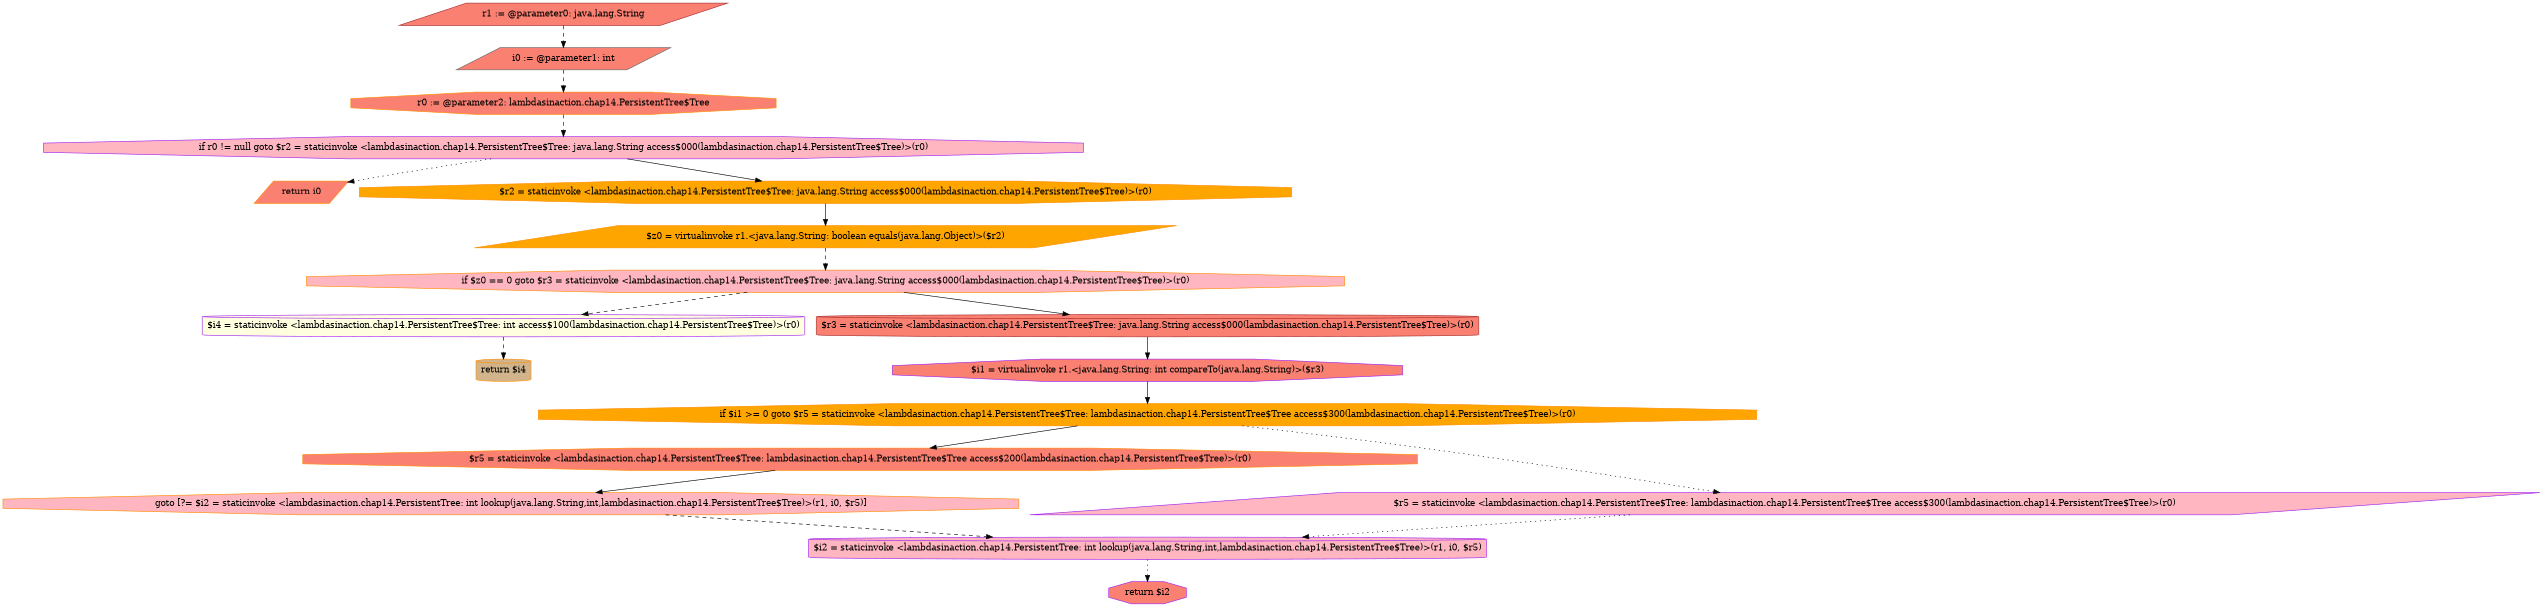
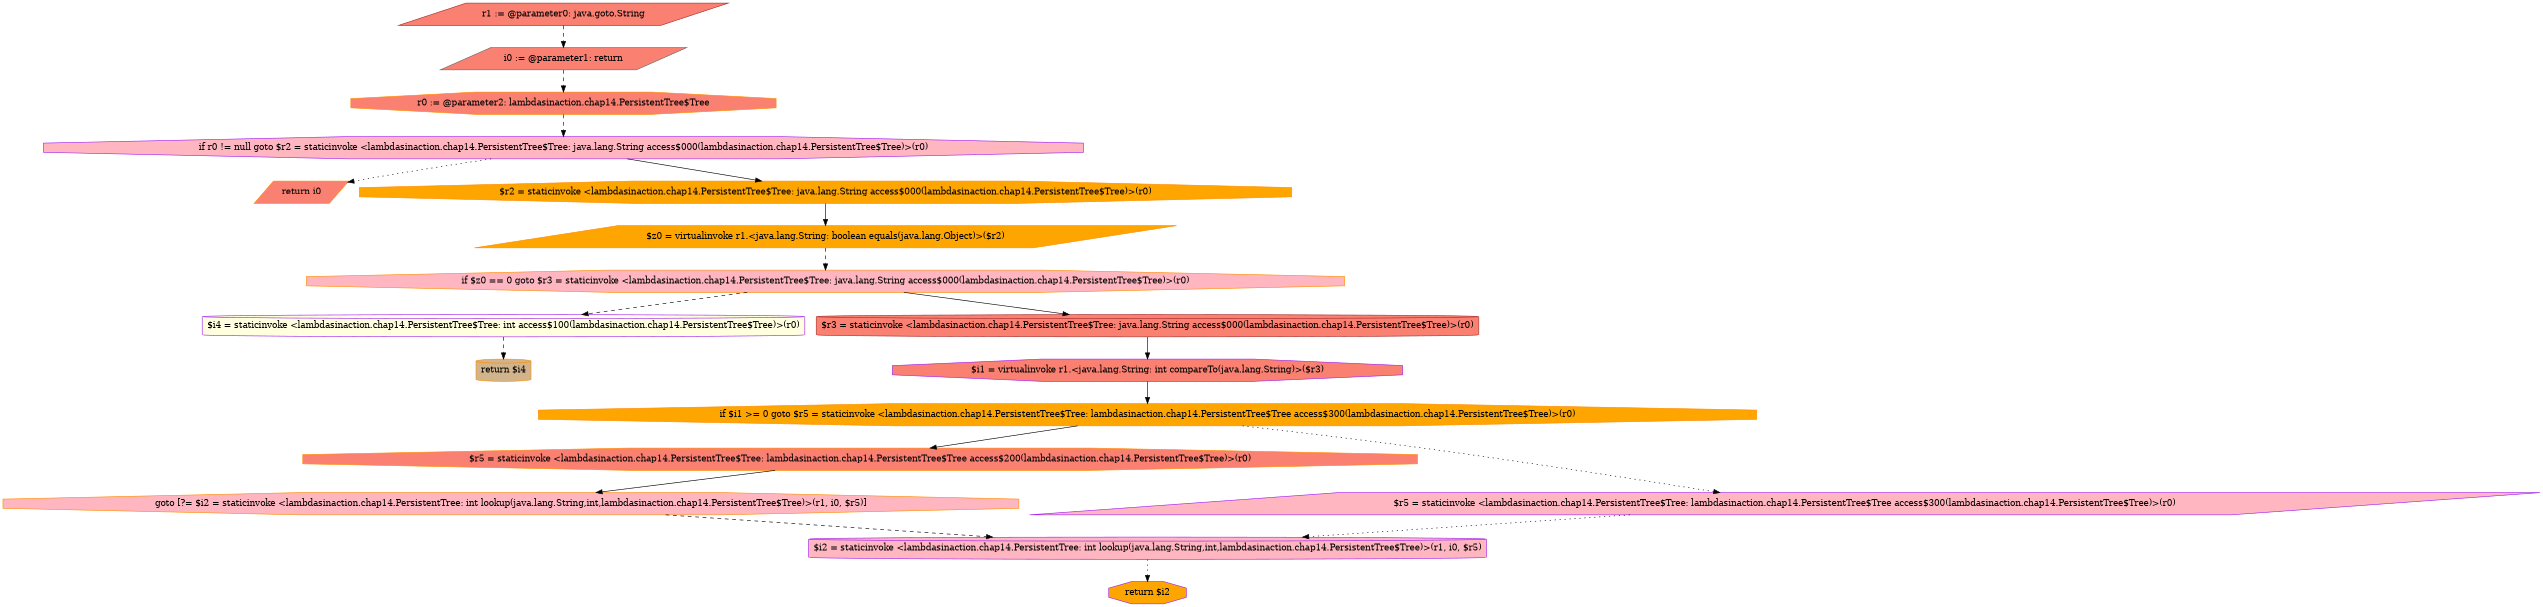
  digraph {
    node [color=darkorange fillcolor=salmon shape=octagon style=filled]
    edge [style=dashed]
-   "r1 := @parameter0: java.lang.String" [color=brown shape=parallelogram]
-   "i0 := @parameter1: int" [color=gray40 shape=parallelogram]
+   "r1 := @parameter0: java.lang.String" [color=brown shape=parallelogram label="r1 := @parameter0: java.goto.String"]
+   "i0 := @parameter1: int" [color=gray40 shape=parallelogram label="i0 := @parameter1: return"]
    "r0 := @parameter2: lambdasinaction.chap14.PersistentTree$Tree"
    "if r0 != null goto $r2 = staticinvoke <lambdasinaction.chap14.PersistentTree$Tree: java.lang.String access$000(lambdasinaction.chap14.PersistentTree$Tree)>(r0)" [color=purple fillcolor=lightpink]
    "return i0" [shape=parallelogram]
    "$r2 = staticinvoke <lambdasinaction.chap14.PersistentTree$Tree: java.lang.String access$000(lambdasinaction.chap14.PersistentTree$Tree)>(r0)" [fillcolor=orange]
    "$z0 = virtualinvoke r1.<java.lang.String: boolean equals(java.lang.Object)>($r2)" [fillcolor=orange shape=parallelogram]
    "if $z0 == 0 goto $r3 = staticinvoke <lambdasinaction.chap14.PersistentTree$Tree: java.lang.String access$000(lambdasinaction.chap14.PersistentTree$Tree)>(r0)" [fillcolor=lightpink]
    "$i4 = staticinvoke <lambdasinaction.chap14.PersistentTree$Tree: int access$100(lambdasinaction.chap14.PersistentTree$Tree)>(r0)" [color=purple fillcolor=lightyellow shape=cylinder]
    "$r3 = staticinvoke <lambdasinaction.chap14.PersistentTree$Tree: java.lang.String access$000(lambdasinaction.chap14.PersistentTree$Tree)>(r0)" [color=brown shape=cylinder]
    "return $i4" [fillcolor=tan shape=cylinder]
    "$i1 = virtualinvoke r1.<java.lang.String: int compareTo(java.lang.String)>($r3)" [color=purple]
    "if $i1 >= 0 goto $r5 = staticinvoke <lambdasinaction.chap14.PersistentTree$Tree: lambdasinaction.chap14.PersistentTree$Tree access$300(lambdasinaction.chap14.PersistentTree$Tree)>(r0)" [fillcolor=orange]
    "$r5 = staticinvoke <lambdasinaction.chap14.PersistentTree$Tree: lambdasinaction.chap14.PersistentTree$Tree access$200(lambdasinaction.chap14.PersistentTree$Tree)>(r0)"
    "$r5 = staticinvoke <lambdasinaction.chap14.PersistentTree$Tree: lambdasinaction.chap14.PersistentTree$Tree access$300(lambdasinaction.chap14.PersistentTree$Tree)>(r0)" [color=purple fillcolor=lightpink shape=parallelogram]
    "goto [?= $i2 = staticinvoke <lambdasinaction.chap14.PersistentTree: int lookup(java.lang.String,int,lambdasinaction.chap14.PersistentTree$Tree)>(r1, i0, $r5)]" [fillcolor=lightpink]
    "$i2 = staticinvoke <lambdasinaction.chap14.PersistentTree: int lookup(java.lang.String,int,lambdasinaction.chap14.PersistentTree$Tree)>(r1, i0, $r5)" [color=purple fillcolor=lightpink shape=cylinder]
-   "return $i2" [color=purple]
+   "return $i2" [color=purple fillcolor=orange]
    "r1 := @parameter0: java.lang.String" -> "i0 := @parameter1: int"
    "i0 := @parameter1: int" -> "r0 := @parameter2: lambdasinaction.chap14.PersistentTree$Tree"
    "r0 := @parameter2: lambdasinaction.chap14.PersistentTree$Tree" -> "if r0 != null goto $r2 = staticinvoke <lambdasinaction.chap14.PersistentTree$Tree: java.lang.String access$000(lambdasinaction.chap14.PersistentTree$Tree)>(r0)"
    "if r0 != null goto $r2 = staticinvoke <lambdasinaction.chap14.PersistentTree$Tree: java.lang.String access$000(lambdasinaction.chap14.PersistentTree$Tree)>(r0)" -> "return i0" [style=dotted]
    "if r0 != null goto $r2 = staticinvoke <lambdasinaction.chap14.PersistentTree$Tree: java.lang.String access$000(lambdasinaction.chap14.PersistentTree$Tree)>(r0)" -> "$r2 = staticinvoke <lambdasinaction.chap14.PersistentTree$Tree: java.lang.String access$000(lambdasinaction.chap14.PersistentTree$Tree)>(r0)" [style=solid]
    "$r2 = staticinvoke <lambdasinaction.chap14.PersistentTree$Tree: java.lang.String access$000(lambdasinaction.chap14.PersistentTree$Tree)>(r0)" -> "$z0 = virtualinvoke r1.<java.lang.String: boolean equals(java.lang.Object)>($r2)" [style=solid]
    "$z0 = virtualinvoke r1.<java.lang.String: boolean equals(java.lang.Object)>($r2)" -> "if $z0 == 0 goto $r3 = staticinvoke <lambdasinaction.chap14.PersistentTree$Tree: java.lang.String access$000(lambdasinaction.chap14.PersistentTree$Tree)>(r0)"
    "if $z0 == 0 goto $r3 = staticinvoke <lambdasinaction.chap14.PersistentTree$Tree: java.lang.String access$000(lambdasinaction.chap14.PersistentTree$Tree)>(r0)" -> "$i4 = staticinvoke <lambdasinaction.chap14.PersistentTree$Tree: int access$100(lambdasinaction.chap14.PersistentTree$Tree)>(r0)"
    "if $z0 == 0 goto $r3 = staticinvoke <lambdasinaction.chap14.PersistentTree$Tree: java.lang.String access$000(lambdasinaction.chap14.PersistentTree$Tree)>(r0)" -> "$r3 = staticinvoke <lambdasinaction.chap14.PersistentTree$Tree: java.lang.String access$000(lambdasinaction.chap14.PersistentTree$Tree)>(r0)" [style=solid]
    "$i4 = staticinvoke <lambdasinaction.chap14.PersistentTree$Tree: int access$100(lambdasinaction.chap14.PersistentTree$Tree)>(r0)" -> "return $i4"
    "$r3 = staticinvoke <lambdasinaction.chap14.PersistentTree$Tree: java.lang.String access$000(lambdasinaction.chap14.PersistentTree$Tree)>(r0)" -> "$i1 = virtualinvoke r1.<java.lang.String: int compareTo(java.lang.String)>($r3)" [style=solid]
    "$i1 = virtualinvoke r1.<java.lang.String: int compareTo(java.lang.String)>($r3)" -> "if $i1 >= 0 goto $r5 = staticinvoke <lambdasinaction.chap14.PersistentTree$Tree: lambdasinaction.chap14.PersistentTree$Tree access$300(lambdasinaction.chap14.PersistentTree$Tree)>(r0)" [style=solid]
    "if $i1 >= 0 goto $r5 = staticinvoke <lambdasinaction.chap14.PersistentTree$Tree: lambdasinaction.chap14.PersistentTree$Tree access$300(lambdasinaction.chap14.PersistentTree$Tree)>(r0)" -> "$r5 = staticinvoke <lambdasinaction.chap14.PersistentTree$Tree: lambdasinaction.chap14.PersistentTree$Tree access$200(lambdasinaction.chap14.PersistentTree$Tree)>(r0)" [style=solid]
    "if $i1 >= 0 goto $r5 = staticinvoke <lambdasinaction.chap14.PersistentTree$Tree: lambdasinaction.chap14.PersistentTree$Tree access$300(lambdasinaction.chap14.PersistentTree$Tree)>(r0)" -> "$r5 = staticinvoke <lambdasinaction.chap14.PersistentTree$Tree: lambdasinaction.chap14.PersistentTree$Tree access$300(lambdasinaction.chap14.PersistentTree$Tree)>(r0)" [style=dotted]
    "$r5 = staticinvoke <lambdasinaction.chap14.PersistentTree$Tree: lambdasinaction.chap14.PersistentTree$Tree access$200(lambdasinaction.chap14.PersistentTree$Tree)>(r0)" -> "goto [?= $i2 = staticinvoke <lambdasinaction.chap14.PersistentTree: int lookup(java.lang.String,int,lambdasinaction.chap14.PersistentTree$Tree)>(r1, i0, $r5)]" [style=solid]
    "$r5 = staticinvoke <lambdasinaction.chap14.PersistentTree$Tree: lambdasinaction.chap14.PersistentTree$Tree access$300(lambdasinaction.chap14.PersistentTree$Tree)>(r0)" -> "$i2 = staticinvoke <lambdasinaction.chap14.PersistentTree: int lookup(java.lang.String,int,lambdasinaction.chap14.PersistentTree$Tree)>(r1, i0, $r5)" [style=dotted]
    "goto [?= $i2 = staticinvoke <lambdasinaction.chap14.PersistentTree: int lookup(java.lang.String,int,lambdasinaction.chap14.PersistentTree$Tree)>(r1, i0, $r5)]" -> "$i2 = staticinvoke <lambdasinaction.chap14.PersistentTree: int lookup(java.lang.String,int,lambdasinaction.chap14.PersistentTree$Tree)>(r1, i0, $r5)"
    "$i2 = staticinvoke <lambdasinaction.chap14.PersistentTree: int lookup(java.lang.String,int,lambdasinaction.chap14.PersistentTree$Tree)>(r1, i0, $r5)" -> "return $i2" [style=dotted]
  }
